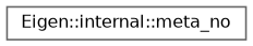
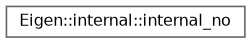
  digraph {
    rankdir=LR
-   n1 [color=grey40 fillcolor=white fontname=Helvetica fontsize=10 height=0.2 label="Eigen::internal::meta_no" shape=box style=filled width=0.4]
+   n1 [color=grey40 fillcolor=white fontname=Helvetica fontsize=10 height=0.2 label="Eigen::internal::internal_no" shape=box style=filled width=0.4]
  }
